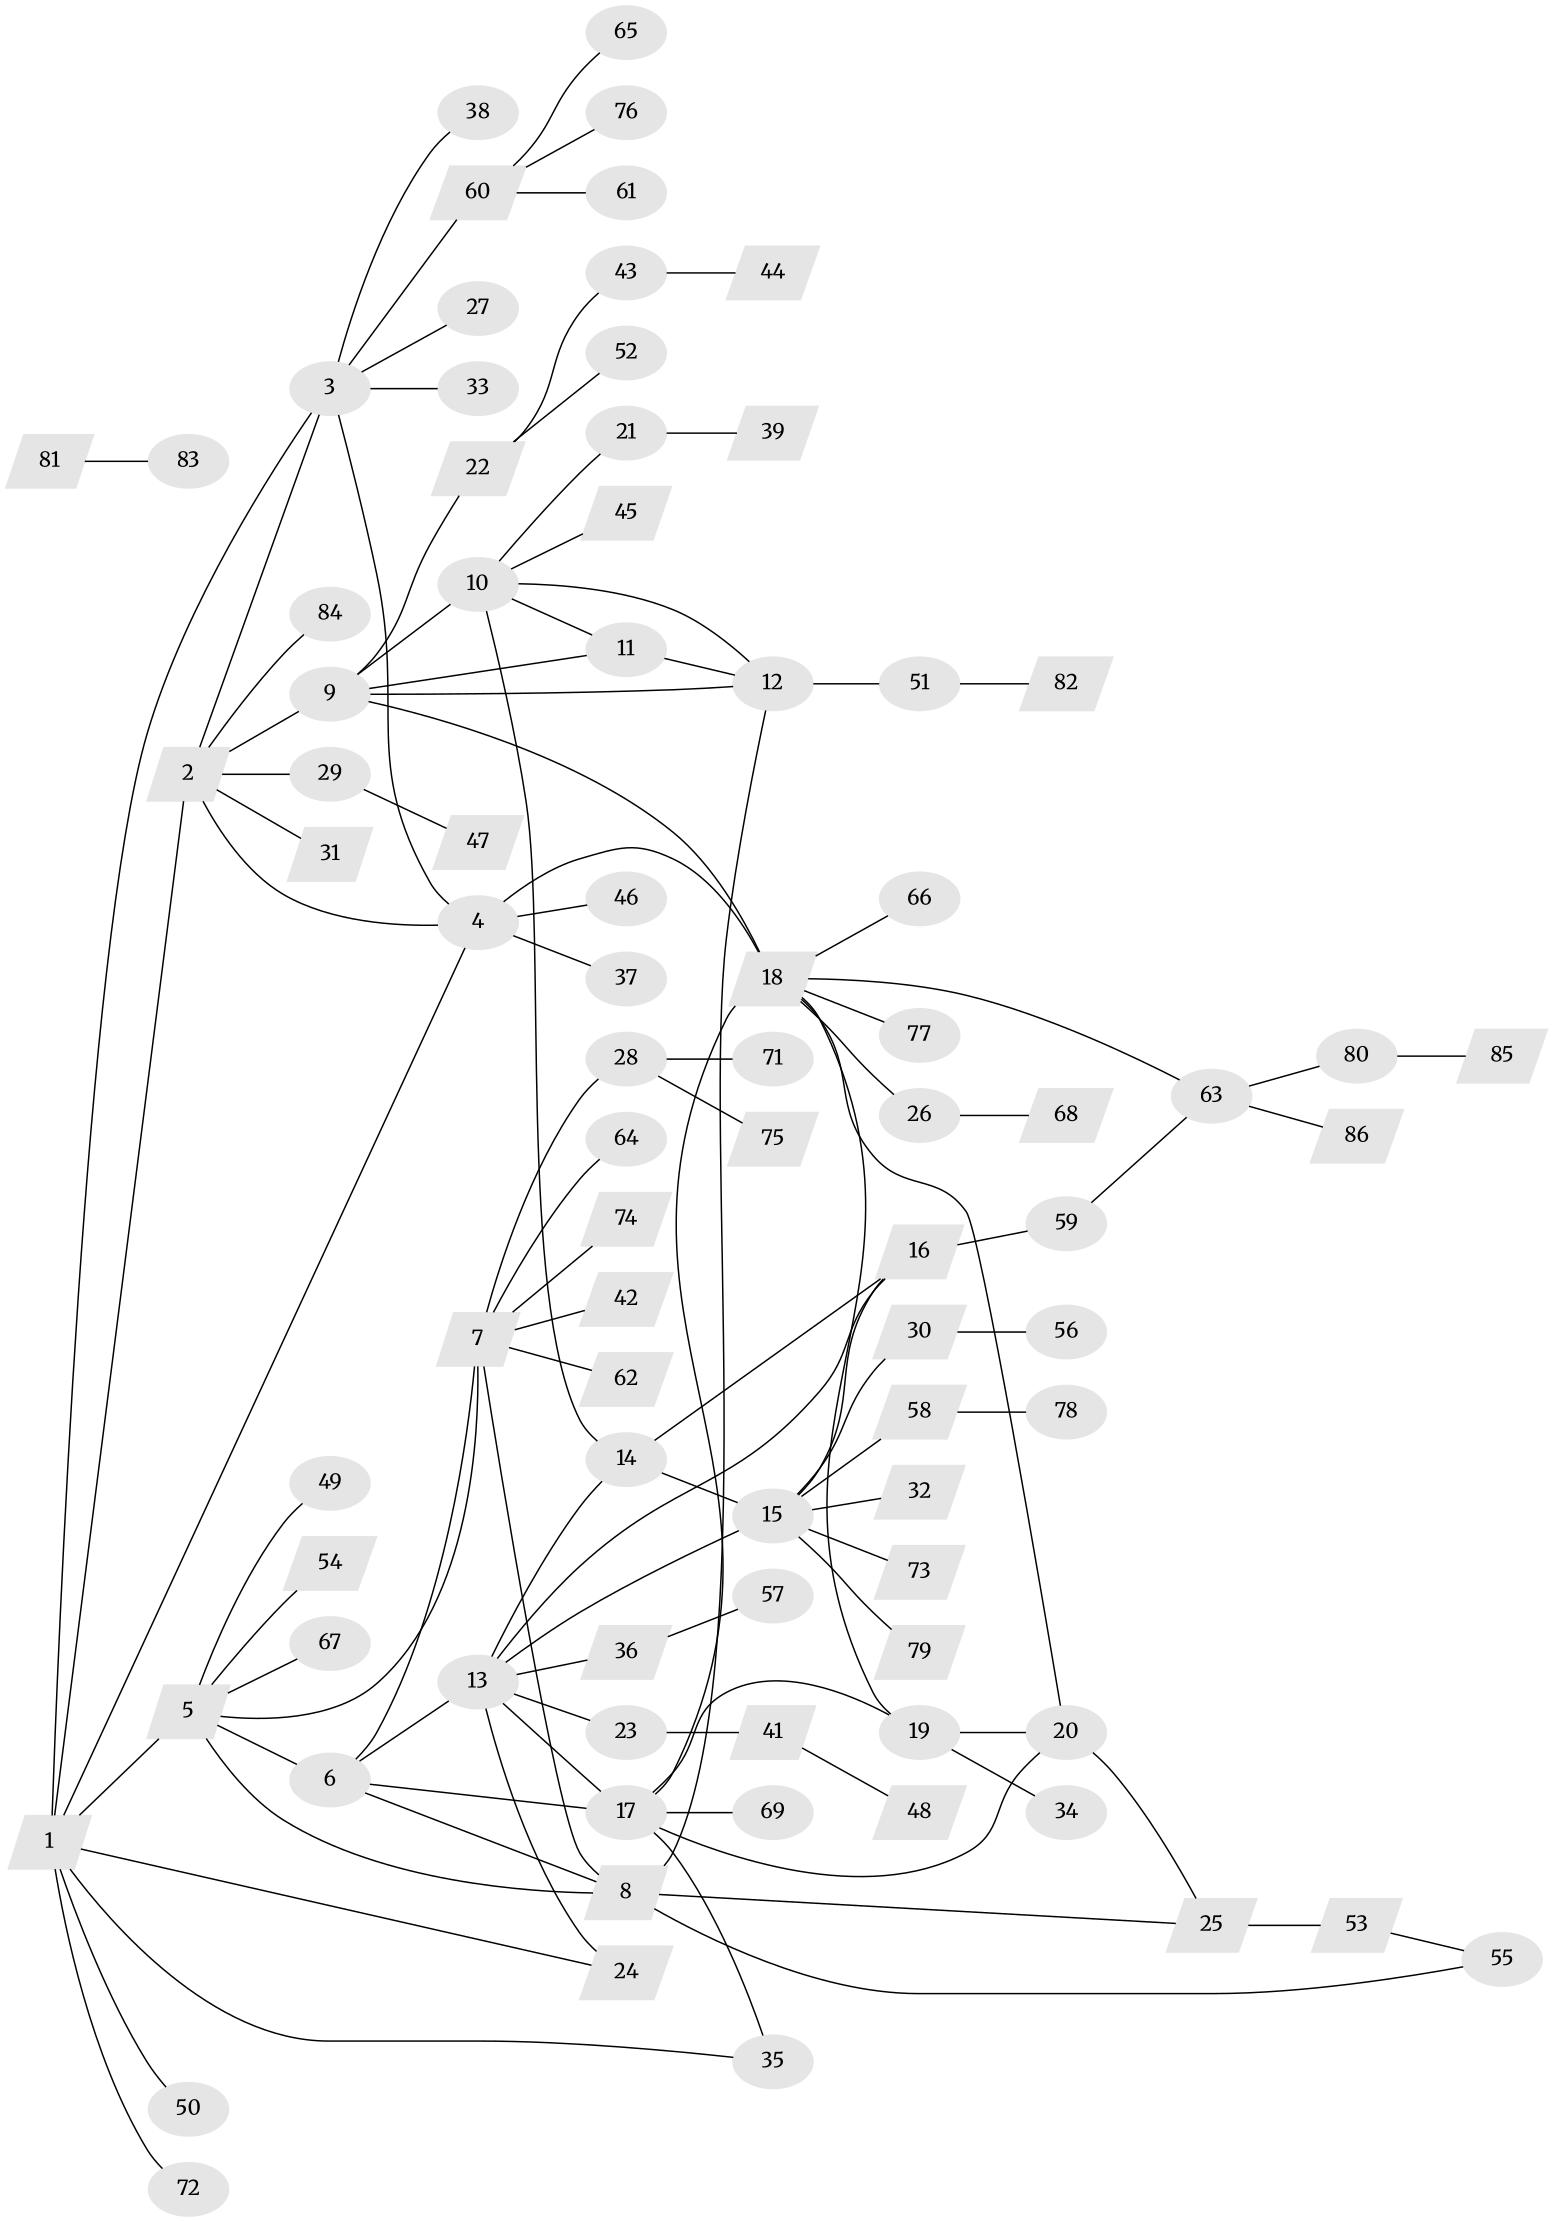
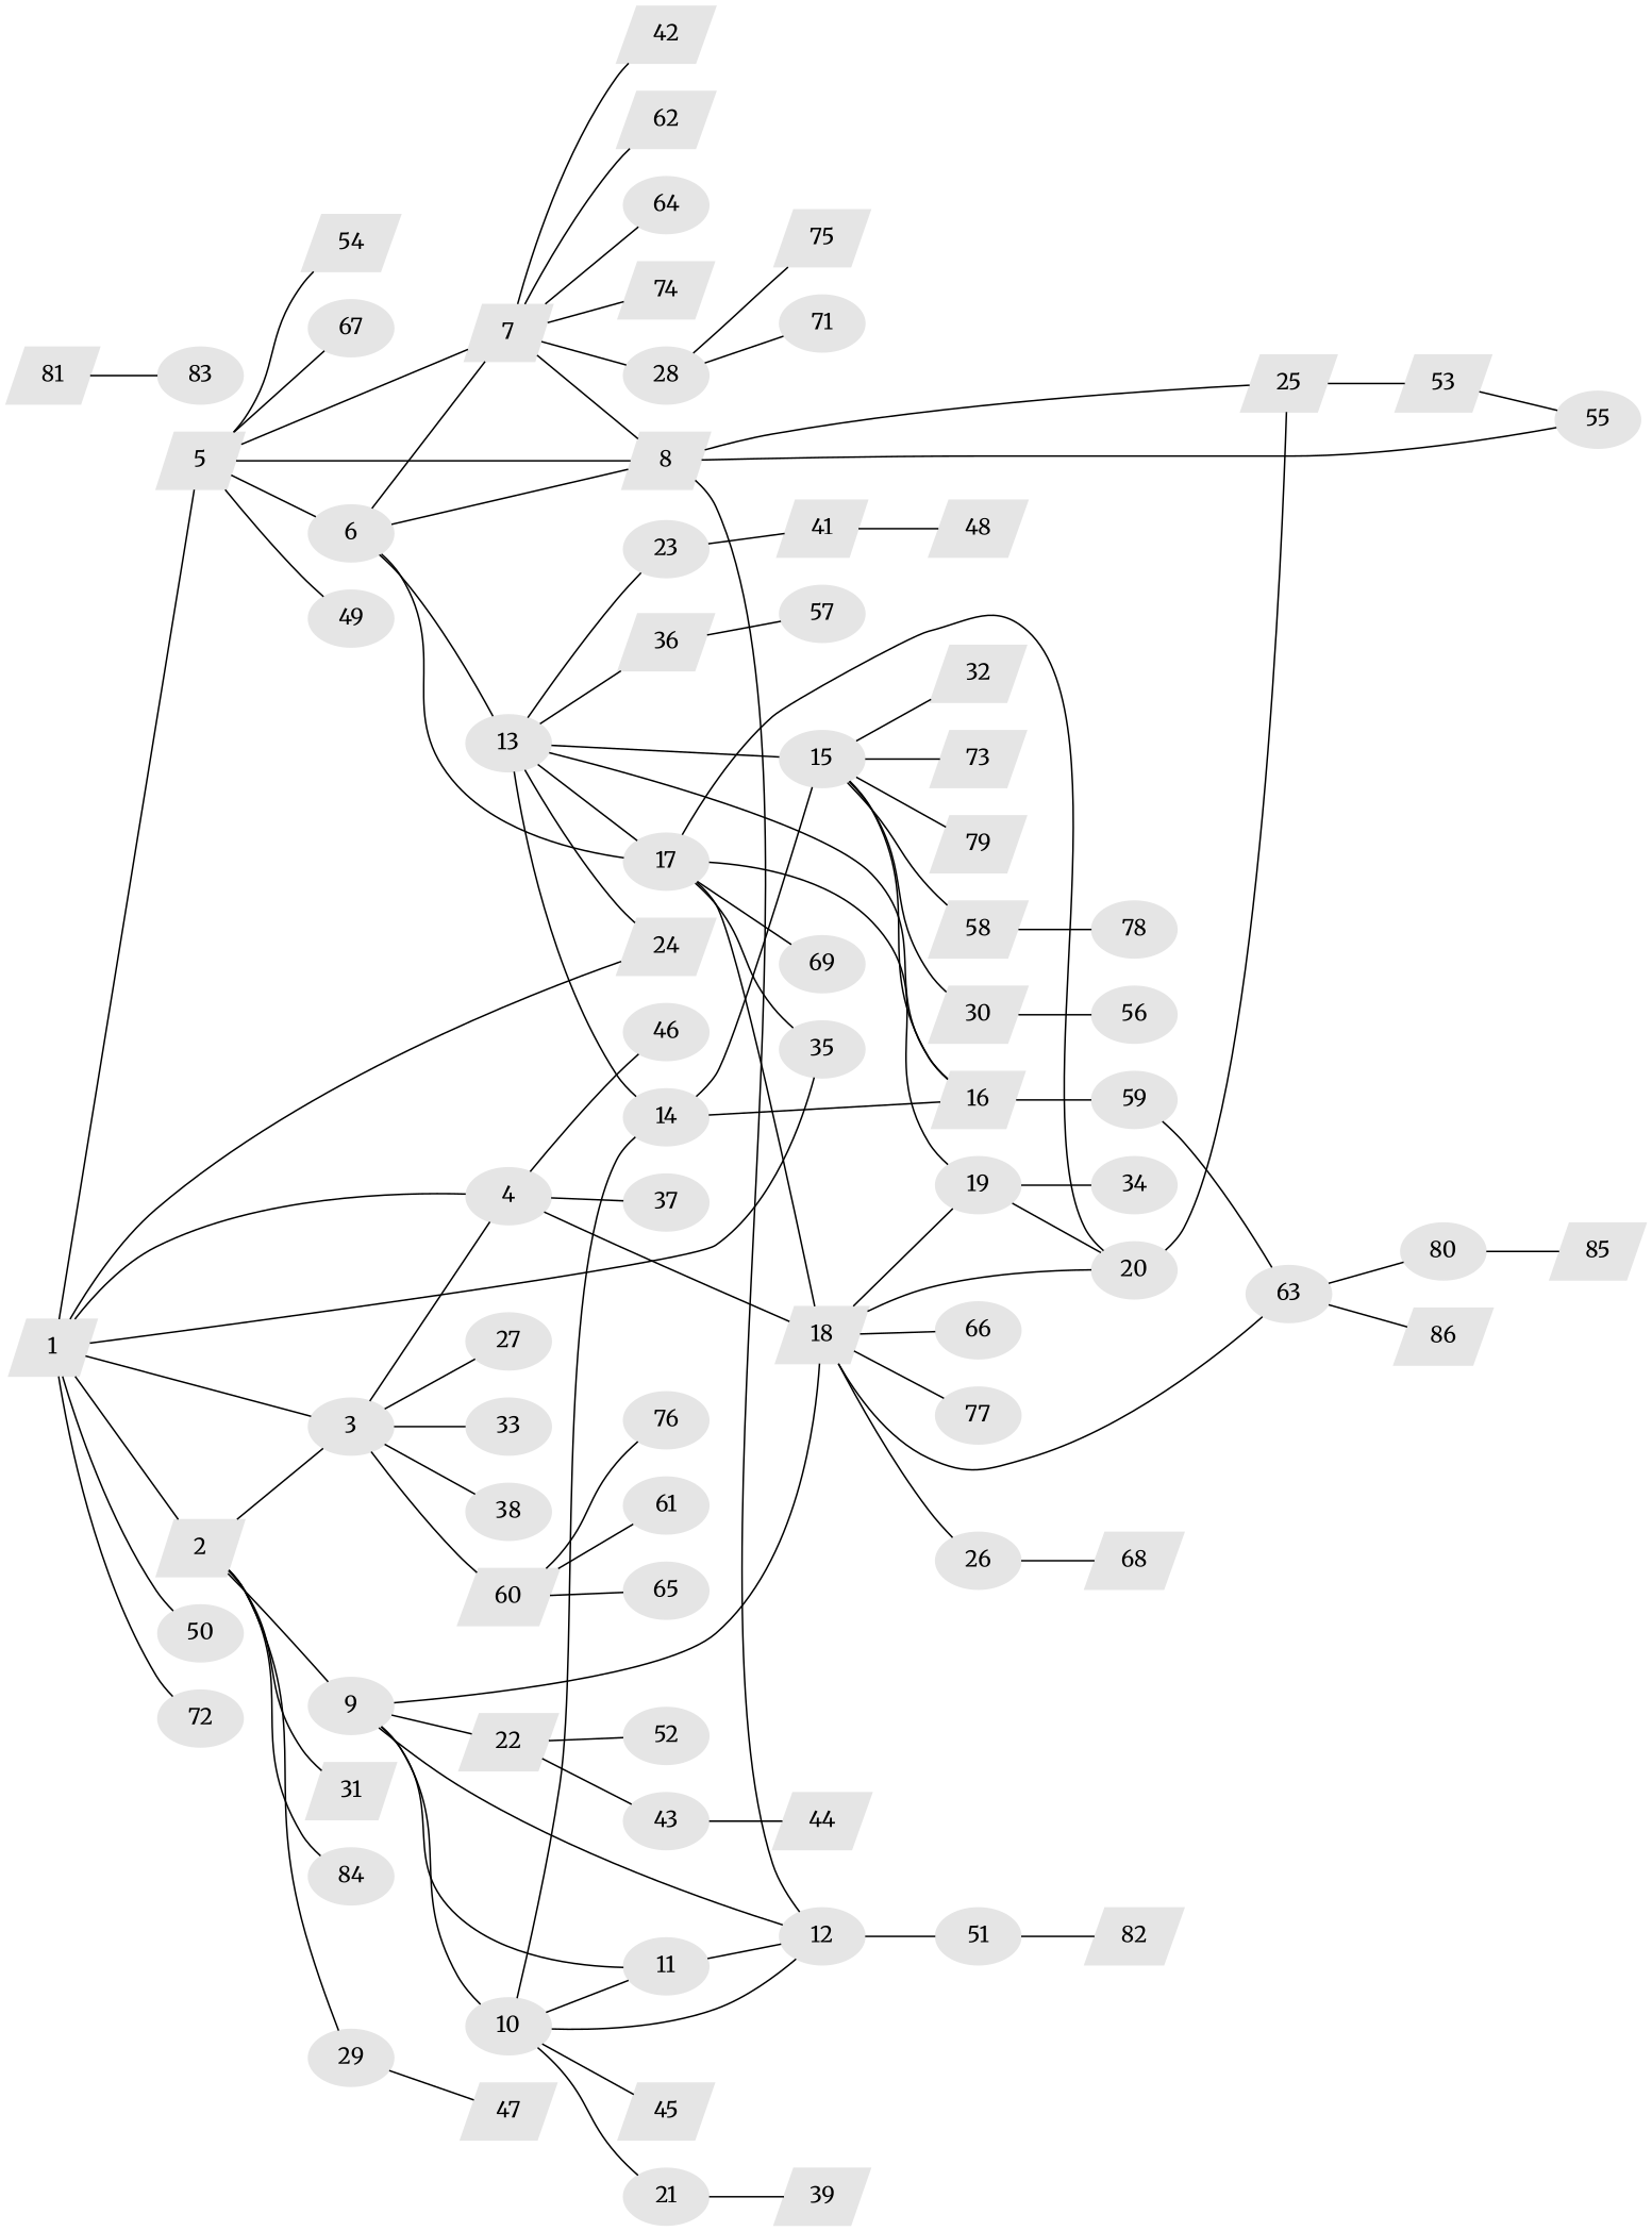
  graph {
    fontname=Merriweather
    rankdir=LR
    node [color=gray90 fontname=Merriweather shape=ellipse style=filled]
    edge [fontname=Merriweather]
    1 [shape=parallelogram]
    2 [shape=parallelogram]
    3
    4
    5 [shape=parallelogram]
    24 [shape=parallelogram]
    35
    50
    72
    9
    29
    31 [shape=parallelogram]
    84
    27
    33
    38
    60 [shape=parallelogram]
    18 [shape=parallelogram]
    37
    46
    6
    7 [shape=parallelogram]
    8 [shape=parallelogram]
    49
    54 [shape=parallelogram]
    67
    14
    15
    16 [shape=parallelogram]
    12
    10
    11
    22 [shape=parallelogram]
    47 [shape=parallelogram]
    61
    65
    76
    19
    20
    26
    63
    66
    77
    13
    17
    28
    42 [shape=parallelogram]
    62 [shape=parallelogram]
    64
    74 [shape=parallelogram]
    25 [shape=parallelogram]
    55
    23
    36 [shape=parallelogram]
    69
    81 [shape=parallelogram]
    83
    71
    75 [shape=parallelogram]
    51
    53 [shape=parallelogram]
    21
    45 [shape=parallelogram]
    43
    52
    39 [shape=parallelogram]
    82 [shape=parallelogram]
    30 [shape=parallelogram]
    32 [shape=parallelogram]
    58 [shape=parallelogram]
    73 [shape=parallelogram]
    79 [shape=parallelogram]
    59
    41 [shape=parallelogram]
    57
    56
    78
    34
    68 [shape=parallelogram]
    80
    86 [shape=parallelogram]
    44 [shape=parallelogram]
    48 [shape=parallelogram]
    85 [shape=parallelogram]
    1 -- 2
    1 -- 3
    1 -- 4
    1 -- 5
    1 -- 24
    1 -- 35
    1 -- 50
    1 -- 72
    2 -- 3
-   2 -- 4
    2 -- 9
    2 -- 29
    2 -- 31
    2 -- 84
    3 -- 4
    3 -- 27
    3 -- 33
    3 -- 38
    3 -- 60
    4 -- 18
    4 -- 37
    4 -- 46
    5 -- 6
    5 -- 7
    5 -- 8
    5 -- 49
    5 -- 54
    5 -- 67
    9 -- 18
    9 -- 12
    9 -- 10
    9 -- 11
    9 -- 22
    29 -- 47
    60 -- 61
    60 -- 65
    60 -- 76
    18 -- 19
    18 -- 20
    18 -- 26
    18 -- 63
    18 -- 66
    18 -- 77
    6 -- 7
    6 -- 8
    6 -- 13
    6 -- 17
    7 -- 8
    7 -- 28
    7 -- 42
    7 -- 62
    7 -- 64
    7 -- 74
    8 -- 12
    8 -- 25
    8 -- 55
    14 -- 15
    14 -- 16
    15 -- 16
    15 -- 30
    15 -- 32
    15 -- 58
    15 -- 73
    15 -- 79
    16 -- 59
    12 -- 51
    10 -- 14
    10 -- 12
    10 -- 11
    10 -- 21
    10 -- 45
    11 -- 12
    22 -- 43
    22 -- 52
    19 -- 20
    19 -- 34
    20 -- 25
    26 -- 68
    63 -- 80
    63 -- 86
    13 -- 24
    13 -- 14
    13 -- 15
    13 -- 16
    13 -- 17
    13 -- 23
    13 -- 36
    17 -- 35
    17 -- 18
    17 -- 19
    17 -- 20
    17 -- 69
    28 -- 71
    28 -- 75
    25 -- 53
    23 -- 41
    36 -- 57
    81 -- 83
    51 -- 82
    53 -- 55
    21 -- 39
    43 -- 44
    30 -- 56
    58 -- 78
    59 -- 63
    41 -- 48
    80 -- 85
  }
